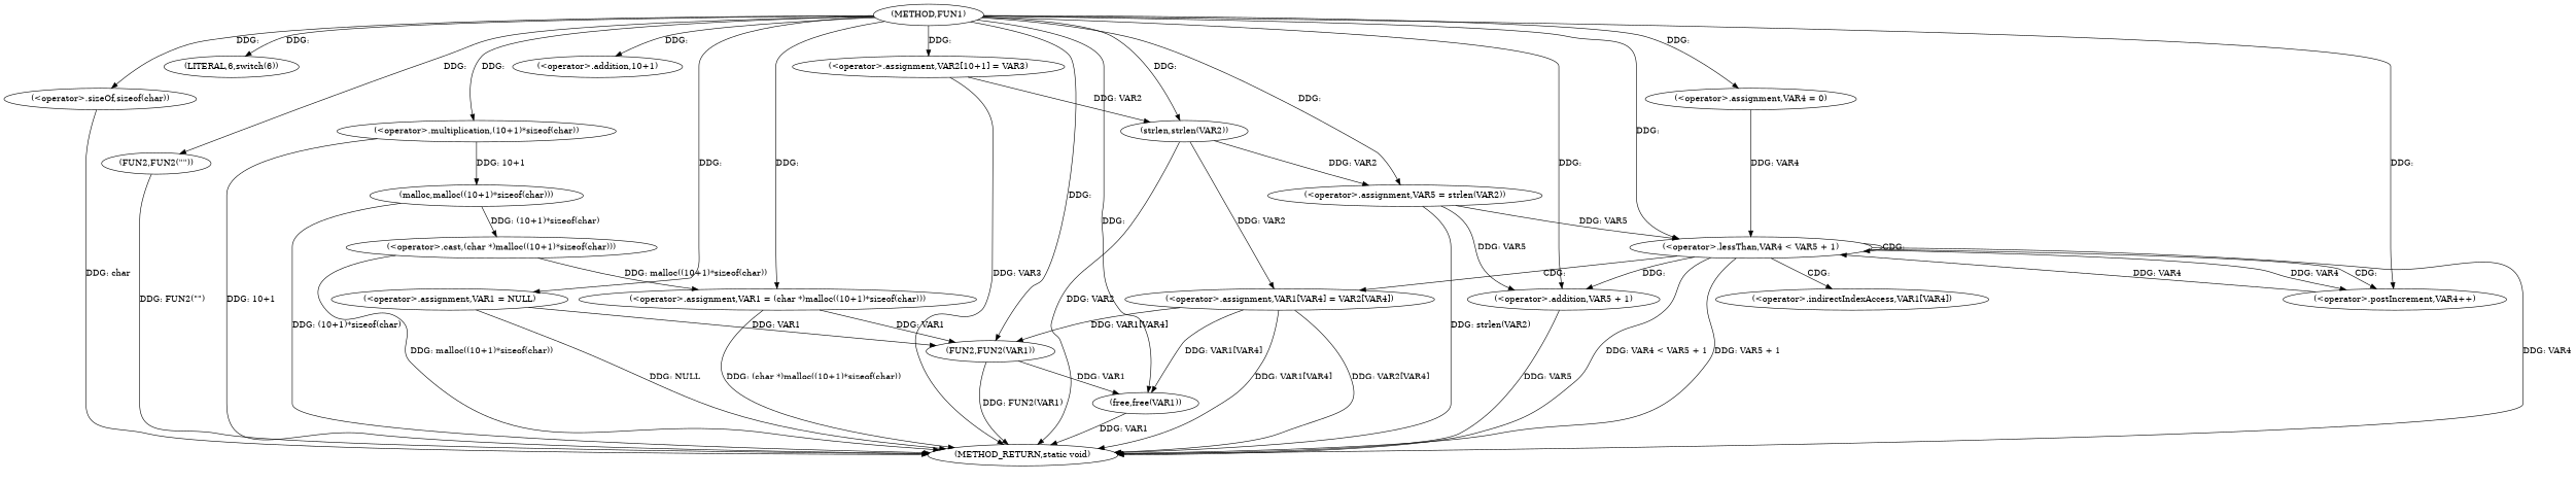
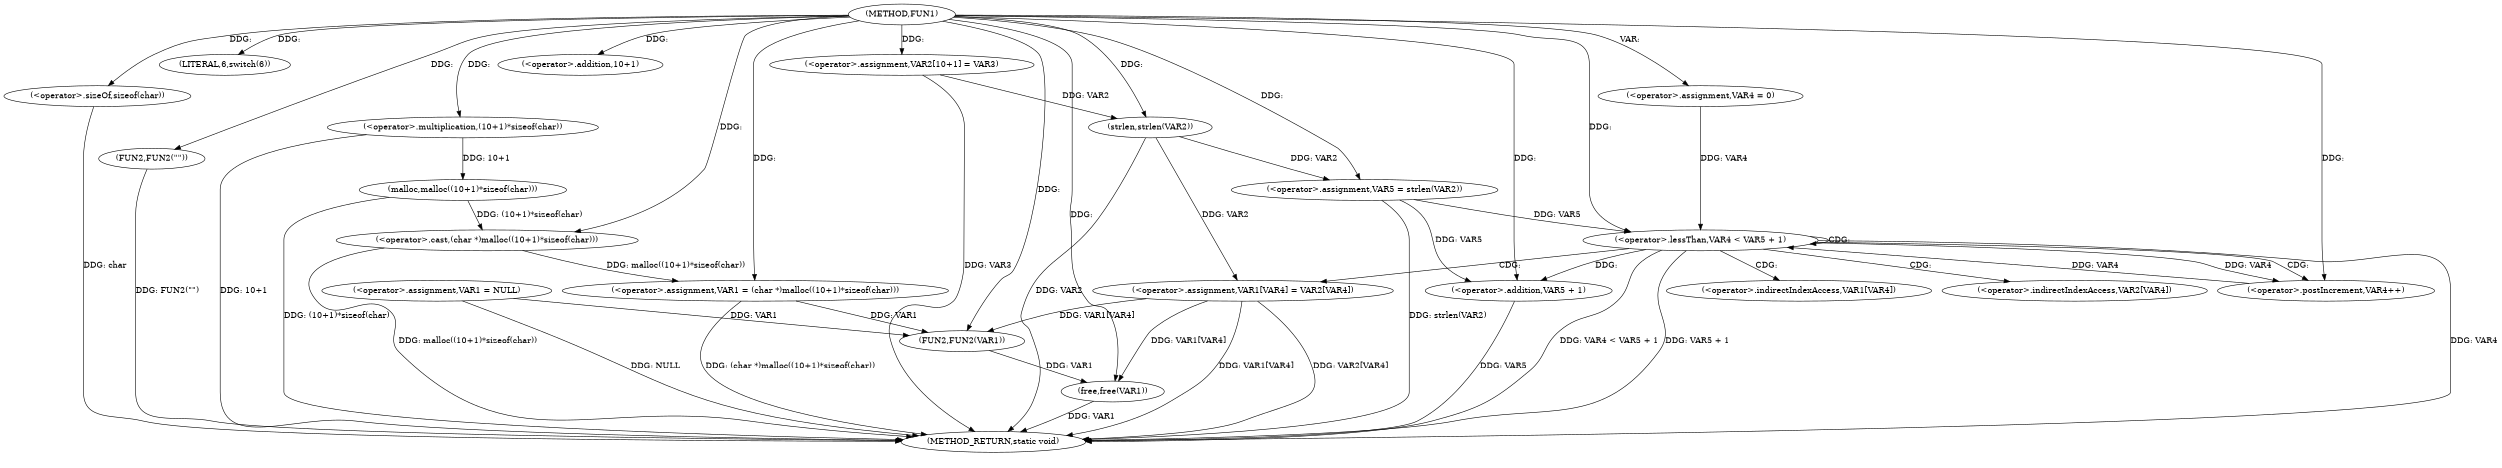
  digraph {
    n1 [label="(METHOD,FUN1)"]
    n2 [label="(<operator>.assignment,VAR1 = NULL)"]
    n3 [label="(LITERAL,6,switch(6))"]
    n4 [label="(<operator>.assignment,VAR1 = (char *)malloc((10+1)*sizeof(char)))"]
    n5 [label="(<operator>.multiplication,(10+1)*sizeof(char))"]
    n6 [label="(<operator>.addition,10+1)"]
    n7 [label="(<operator>.sizeOf,sizeof(char))"]
    n8 [label="(FUN2,FUN2(\"\"))"]
    n9 [label="(<operator>.assignment,VAR2[10+1] = VAR3)"]
    n10 [label="(<operator>.assignment,VAR5 = strlen(VAR2))"]
    n11 [label="(strlen,strlen(VAR2))"]
    n12 [label="(<operator>.assignment,VAR4 = 0)"]
    n13 [label="(<operator>.lessThan,VAR4 < VAR5 + 1)"]
    n14 [label="(<operator>.addition,VAR5 + 1)"]
    n15 [label="(<operator>.postIncrement,VAR4++)"]
    n16 [label="(FUN2,FUN2(VAR1))"]
    n17 [label="(free,free(VAR1))"]
    n18 [label="(METHOD_RETURN,static void)"]
    n19 [label="(malloc,malloc((10+1)*sizeof(char)))"]
    n20 [label="(<operator>.assignment,VAR1[VAR4] = VAR2[VAR4])"]
    n21 [label="(<operator>.indirectIndexAccess,VAR1[VAR4])"]
+   n22 [label="(<operator>.indirectIndexAccess,VAR2[VAR4])"]
    n23 [label="(<operator>.cast,(char *)malloc((10+1)*sizeof(char)))"]
-   n1 -> n2 [label="DDG: "]
+   n1 -> n23 [label="DDG: "]
    n1 -> n3 [label="DDG: "]
    n1 -> n4 [label="DDG: "]
    n1 -> n5 [label="DDG: "]
    n1 -> n6 [label="DDG: "]
    n1 -> n7 [label="DDG: "]
    n1 -> n8 [label="DDG: "]
    n1 -> n9 [label="DDG: "]
    n1 -> n10 [label="DDG: "]
    n1 -> n11 [label="DDG: "]
-   n1 -> n12 [label="DDG: "]
+   n1 -> n12 [label="VAR: "]
    n1 -> n13 [label="DDG: "]
    n1 -> n14 [label="DDG: "]
    n1 -> n15 [label="DDG: "]
    n1 -> n16 [label="DDG: "]
    n1 -> n17 [label="DDG: "]
    n2 -> n16 [label="DDG: VAR1"]
    n2 -> n18 [label="DDG: NULL"]
    n4 -> n16 [label="DDG: VAR1"]
    n4 -> n18 [label="DDG: (char *)malloc((10+1)*sizeof(char))"]
    n5 -> n18 [label="DDG: 10+1"]
    n5 -> n19 [label="DDG: 10+1"]
    n7 -> n18 [label="DDG: char"]
    n8 -> n18 [label="DDG: FUN2(\"\")"]
    n9 -> n11 [label="DDG: VAR2"]
    n9 -> n18 [label="DDG: VAR3"]
    n10 -> n13 [label="DDG: VAR5"]
    n10 -> n14 [label="DDG: VAR5"]
    n10 -> n18 [label="DDG: strlen(VAR2)"]
    n11 -> n10 [label="DDG: VAR2"]
    n11 -> n18 [label="DDG: VAR2"]
    n11 -> n20 [label="DDG: VAR2"]
    n12 -> n13 [label="DDG: VAR4"]
    n13 -> n13 [label="CDG: "]
    n13 -> n14 [label="DDG: "]
    n13 -> n15 [label="DDG: VAR4"]
    n13 -> n15 [label="CDG: "]
    n13 -> n18 [label="DDG: VAR4"]
    n13 -> n18 [label="DDG: VAR4 < VAR5 + 1"]
    n13 -> n18 [label="DDG: VAR5 + 1"]
    n13 -> n20 [label="CDG: "]
    n13 -> n21 [label="CDG: "]
+   n13 -> n22 [label="CDG: "]
    n14 -> n18 [label="DDG: VAR5"]
    n15 -> n13 [label="DDG: VAR4"]
    n16 -> n17 [label="DDG: VAR1"]
-   n16 -> n18 [label="DDG: FUN2(VAR1)"]
    n17 -> n18 [label="DDG: VAR1"]
    n19 -> n18 [label="DDG: (10+1)*sizeof(char)"]
    n19 -> n23 [label="DDG: (10+1)*sizeof(char)"]
    n20 -> n16 [label="DDG: VAR1[VAR4]"]
    n20 -> n17 [label="DDG: VAR1[VAR4]"]
    n20 -> n18 [label="DDG: VAR2[VAR4]"]
    n20 -> n18 [label="DDG: VAR1[VAR4]"]
    n23 -> n4 [label="DDG: malloc((10+1)*sizeof(char))"]
    n23 -> n18 [label="DDG: malloc((10+1)*sizeof(char))"]
  }
